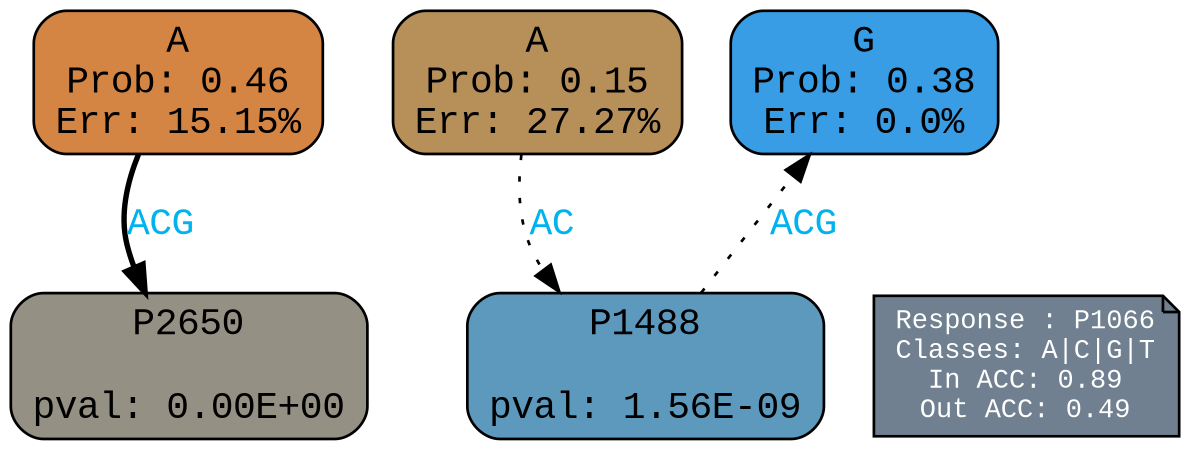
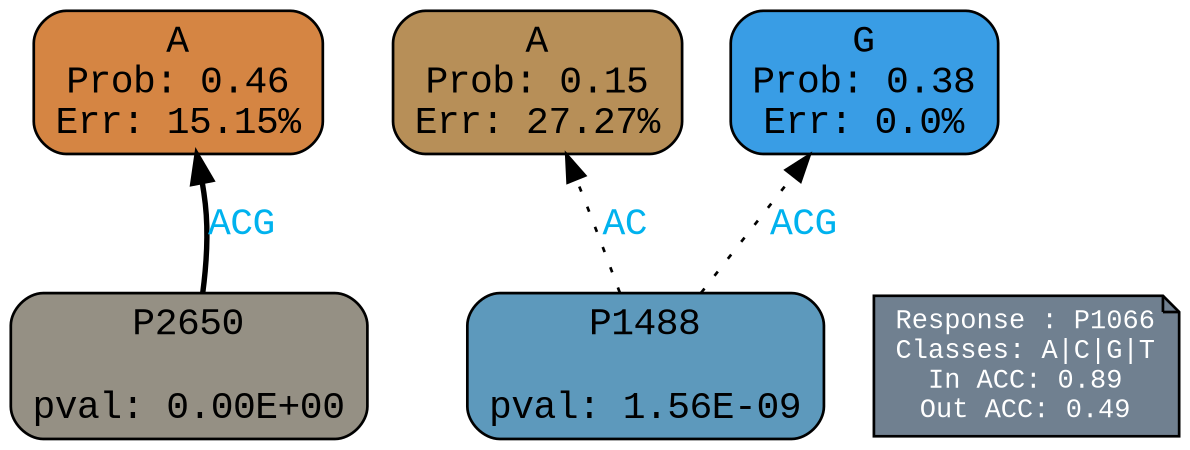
  digraph {
    fontname="Liberation Mono"
    ranksep=equally
    splines=polylines
    node [color=black fontname="Liberation Mono" shape=box style="filled, rounded"]
    edge [fontcolor=deepskyblue2 fontname="Liberation Mono" style=dotted]
    n1 [fillcolor="#d58543" label="A\nProb: 0.46\nErr: 15.15%"]
    n2 [fillcolor="#b78f58" label="A\nProb: 0.15\nErr: 27.27%"]
    n3 [fillcolor="#399de5" label="G\nProb: 0.38\nErr: 0.0%"]
    n4 [align=left fillcolor=slategray fontcolor=white fontsize=10 label="Response : P1066\nClasses: A|C|G|T\nIn ACC: 0.89\nOut ACC: 0.49\n" shape=note style=filled]
    n5 [fillcolor="#959084" label="P2650\n\npval: 0.00E+00"]
    n6 [fillcolor="#5d99bc" label="P1488\n\npval: 1.56E-09"]
    subgraph sub_1 {
      rank=same
      n1
      n2
      n3
    }
    subgraph sub_2 {
      rank=same
      n4
      n5
    }
-   n1 -> n5 [label=ACG style=bold]
-   n2 -> n6 [label=AC]
+   n5 -> n1 [label=ACG style=bold]
+   n6 -> n2 [label=AC]
    n6 -> n3 [label=ACG]
  }
